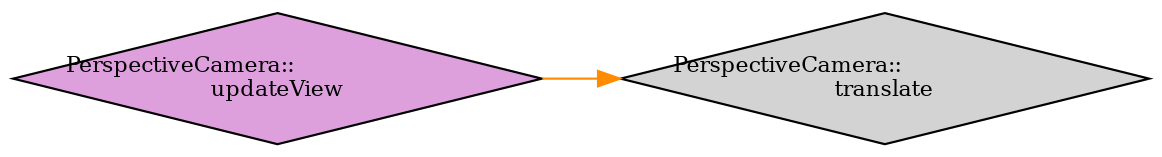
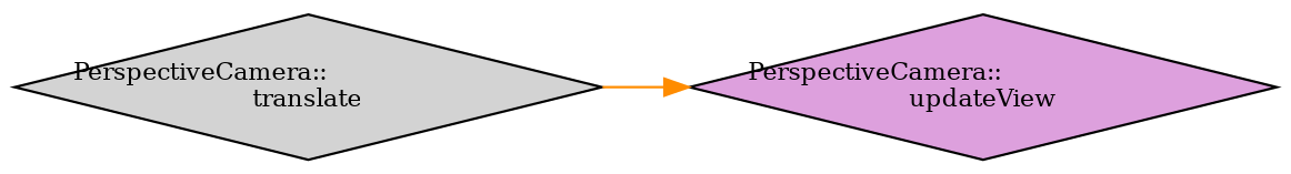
  digraph {
    rankdir=LR
    fontname="DejaVu Serif"
    node [color=black fontname="DejaVu Serif" fontsize=10 shape=diamond style=filled]
    n1 [fillcolor=lightgrey fontcolor=black height=0.2 label="PerspectiveCamera::\ltranslate" width=0.4]
    n2 [fillcolor=plum height=0.2 label="PerspectiveCamera::\lupdateView" width=0.4]
-   n2 -> n1 [color=darkorange fontname="DejaVu Serif" fontsize=10 labelfontname=Helvetica labelfontsize=10 style=solid]
+   n1 -> n2 [color=darkorange fontname="DejaVu Serif" fontsize=10 labelfontname=Helvetica labelfontsize=10 style=solid]
  }
